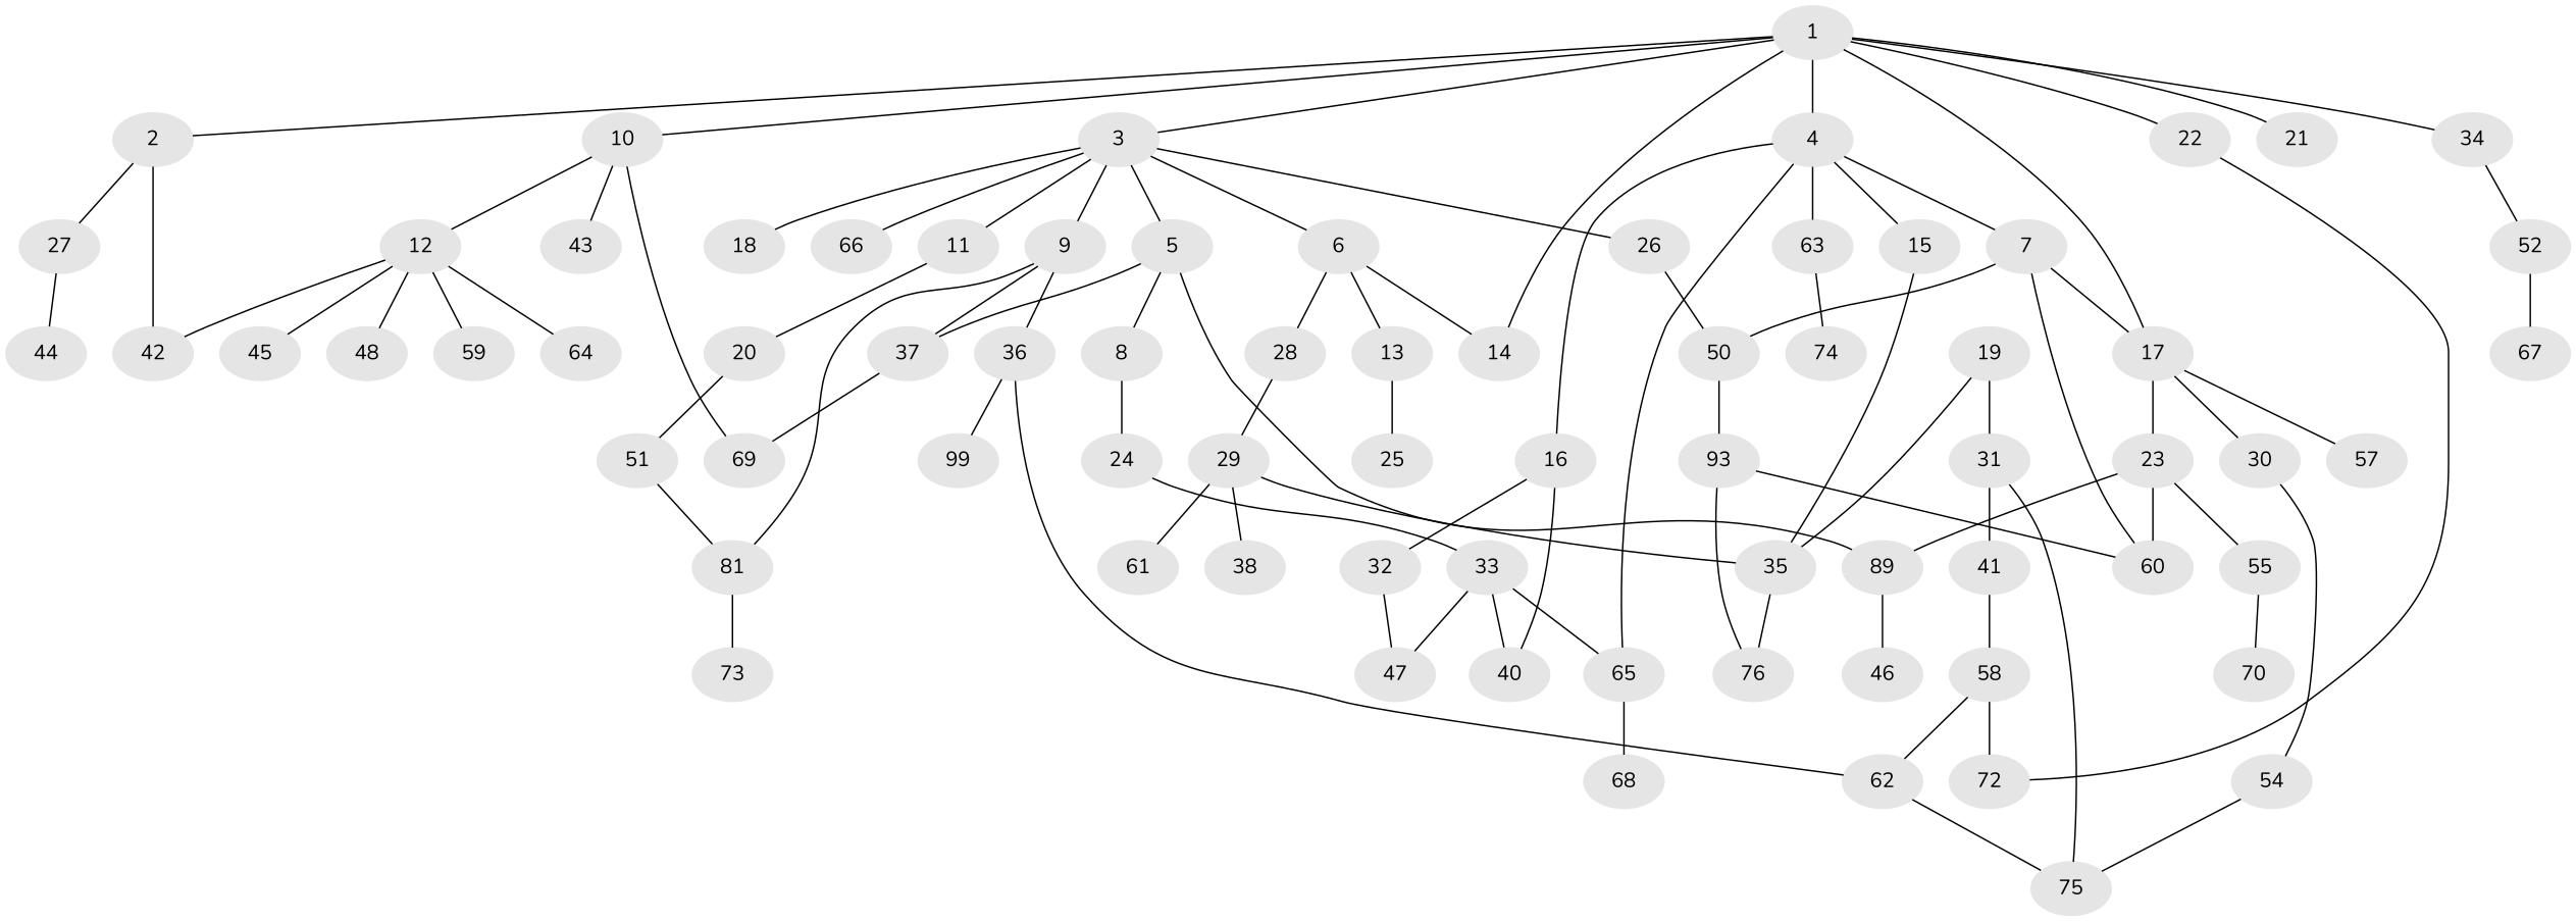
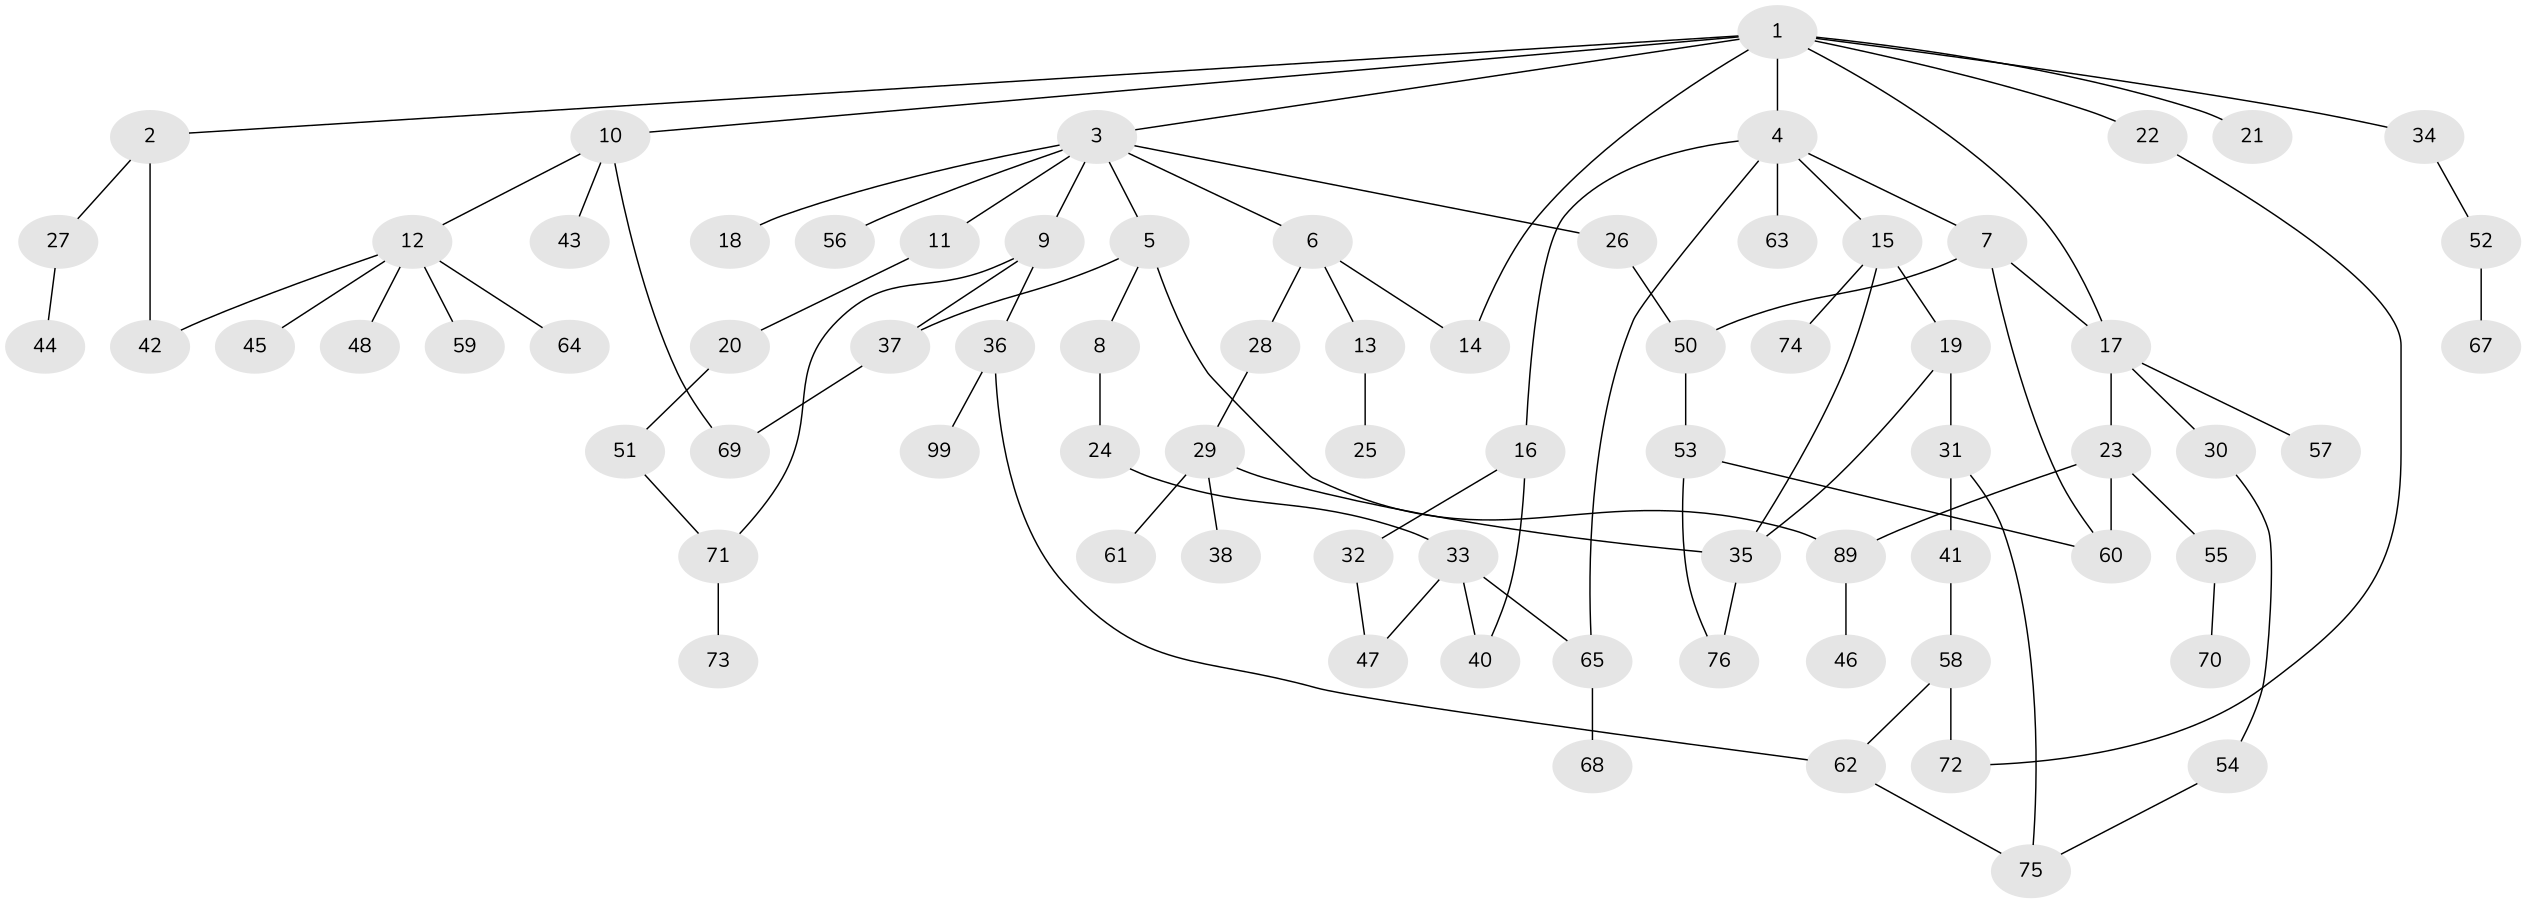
  graph {
    fontname=Nunito
    node [color=gray90 fontname=Nunito style=filled]
    edge [fontname=Nunito]
    1
    2
    3
    4
    10
    14
    17
    21
    22
    34
    27
    42
    5
    6
    9
    11
    18
    26
-   66
+   66 [label=56]
    7
    15
    16
    63
    65
    12
    43
    69
    23
    30
    57
    72
    52
    44
    8
    37
    n36 [label=89]
    13
    28
    36
-   71 [label=81]
+   71
    20
    50
    60
    19
    35
    74
    32
    40
    68
    24
    46
    25
    29
-   53 [label=93]
+   53
    33
    n56 [label=99]
    62
    73
    45
    48
    59
    64
    51
    31
    76
    47
    55
    54
    41
    75
    70
    38
    61
    58
    67
    1 -- 2
    1 -- 3
    1 -- 4
    1 -- 10
    1 -- 14
    1 -- 17
    1 -- 21
    1 -- 22
    1 -- 34
    2 -- 27
    2 -- 42
    3 -- 5
    3 -- 6
    3 -- 9
    3 -- 11
    3 -- 18
    3 -- 26
    3 -- 66
    4 -- 7
    4 -- 15
    4 -- 16
    4 -- 63
    4 -- 65
    10 -- 12
    10 -- 43
    10 -- 69
    17 -- 23
    17 -- 30
    17 -- 57
    22 -- 72
    34 -- 52
    27 -- 44
    5 -- 8
    5 -- 37
    5 -- n36
    6 -- 14
    6 -- 13
    6 -- 28
    9 -- 37
    9 -- 36
    9 -- 71
    11 -- 20
    26 -- 50
    7 -- 17
    7 -- 50
    7 -- 60
+   15 -- 19
    15 -- 35
-   63 -- 74
+   15 -- 74
    16 -- 32
    16 -- 40
    65 -- 68
    12 -- 42
    12 -- 45
    12 -- 48
    12 -- 59
    12 -- 64
    23 -- n36
    23 -- 60
    23 -- 55
    30 -- 54
    52 -- 67
    8 -- 24
    37 -- 69
    n36 -- 46
    13 -- 25
    28 -- 29
    36 -- n56
    36 -- 62
    71 -- 73
    20 -- 51
    50 -- 53
    19 -- 35
    19 -- 31
    35 -- 76
    32 -- 47
    24 -- 33
    29 -- 35
    29 -- 38
    29 -- 61
    53 -- 60
    53 -- 76
    33 -- 65
    33 -- 40
    33 -- 47
    62 -- 75
    51 -- 71
    31 -- 41
    31 -- 75
    55 -- 70
    54 -- 75
    41 -- 58
    58 -- 72
    58 -- 62
  }
